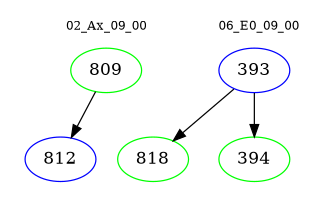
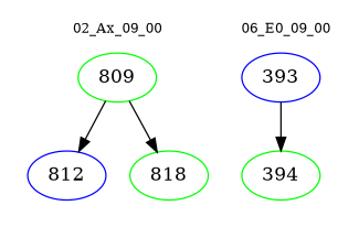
  digraph {
    node [color=green]
    edge [color=black]
    n1 [label=809]
    n2 [color=blue label=812]
    n3 [label=818]
    n4 [color=blue label=393]
    n5 [label=394]
    subgraph cluster_1 {
      color=white
      fontsize=10
      label="02_Ax_09_00"
      n1
      n2
      n3
    }
    subgraph cluster_2 {
      color=white
      fontsize=10
      label="06_E0_09_00"
      n4
      n5
    }
    n1 -> n2
-   n4 -> n3
+   n1 -> n3
    n4 -> n5
  }
